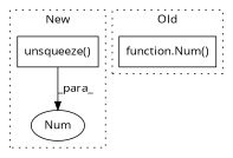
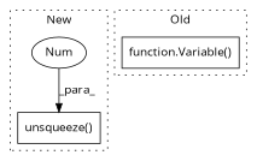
  digraph {
    fontname="Open Sans"
    node [a=75 shape=box fontname="Open Sans"]
    n1 [l="17,1" label="unsqueeze()" s="7970,7988"]
    n2 [a=76 l=1 label=Num s=7987 shape=ellipse]
-   n3 [l="30,16" label="function.Num()" s="7792,7930"]
+   n3 [l="30,16" label="function.Variable()" s="7792,7930"]
    subgraph cluster_1 {
      label=New
      style=dotted
      n1
      n2
    }
    subgraph cluster_2 {
      label=Old
      style=dotted
      n3
    }
-   n1 -> n2 [label=_para_ fontname="Open Sans"]
+   n2 -> n1 [label=_para_ fontname="Open Sans"]
  }
